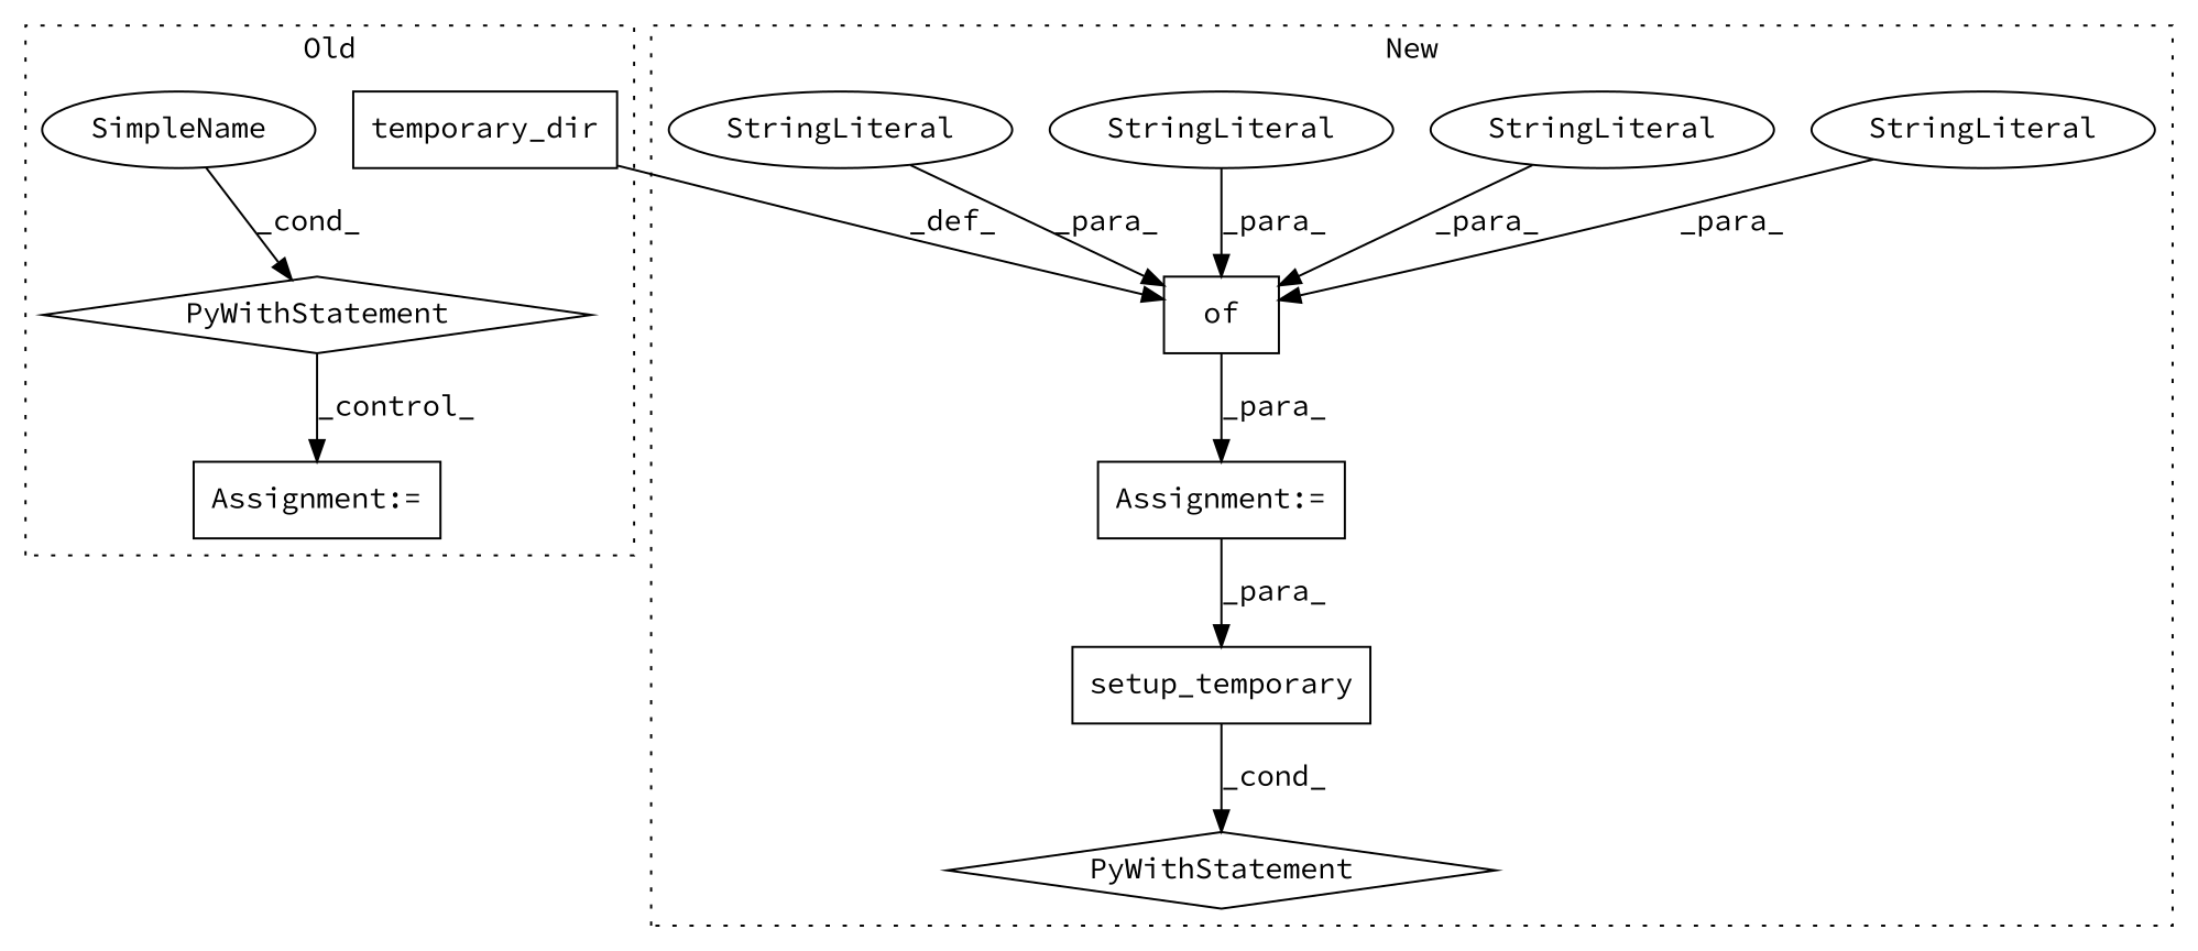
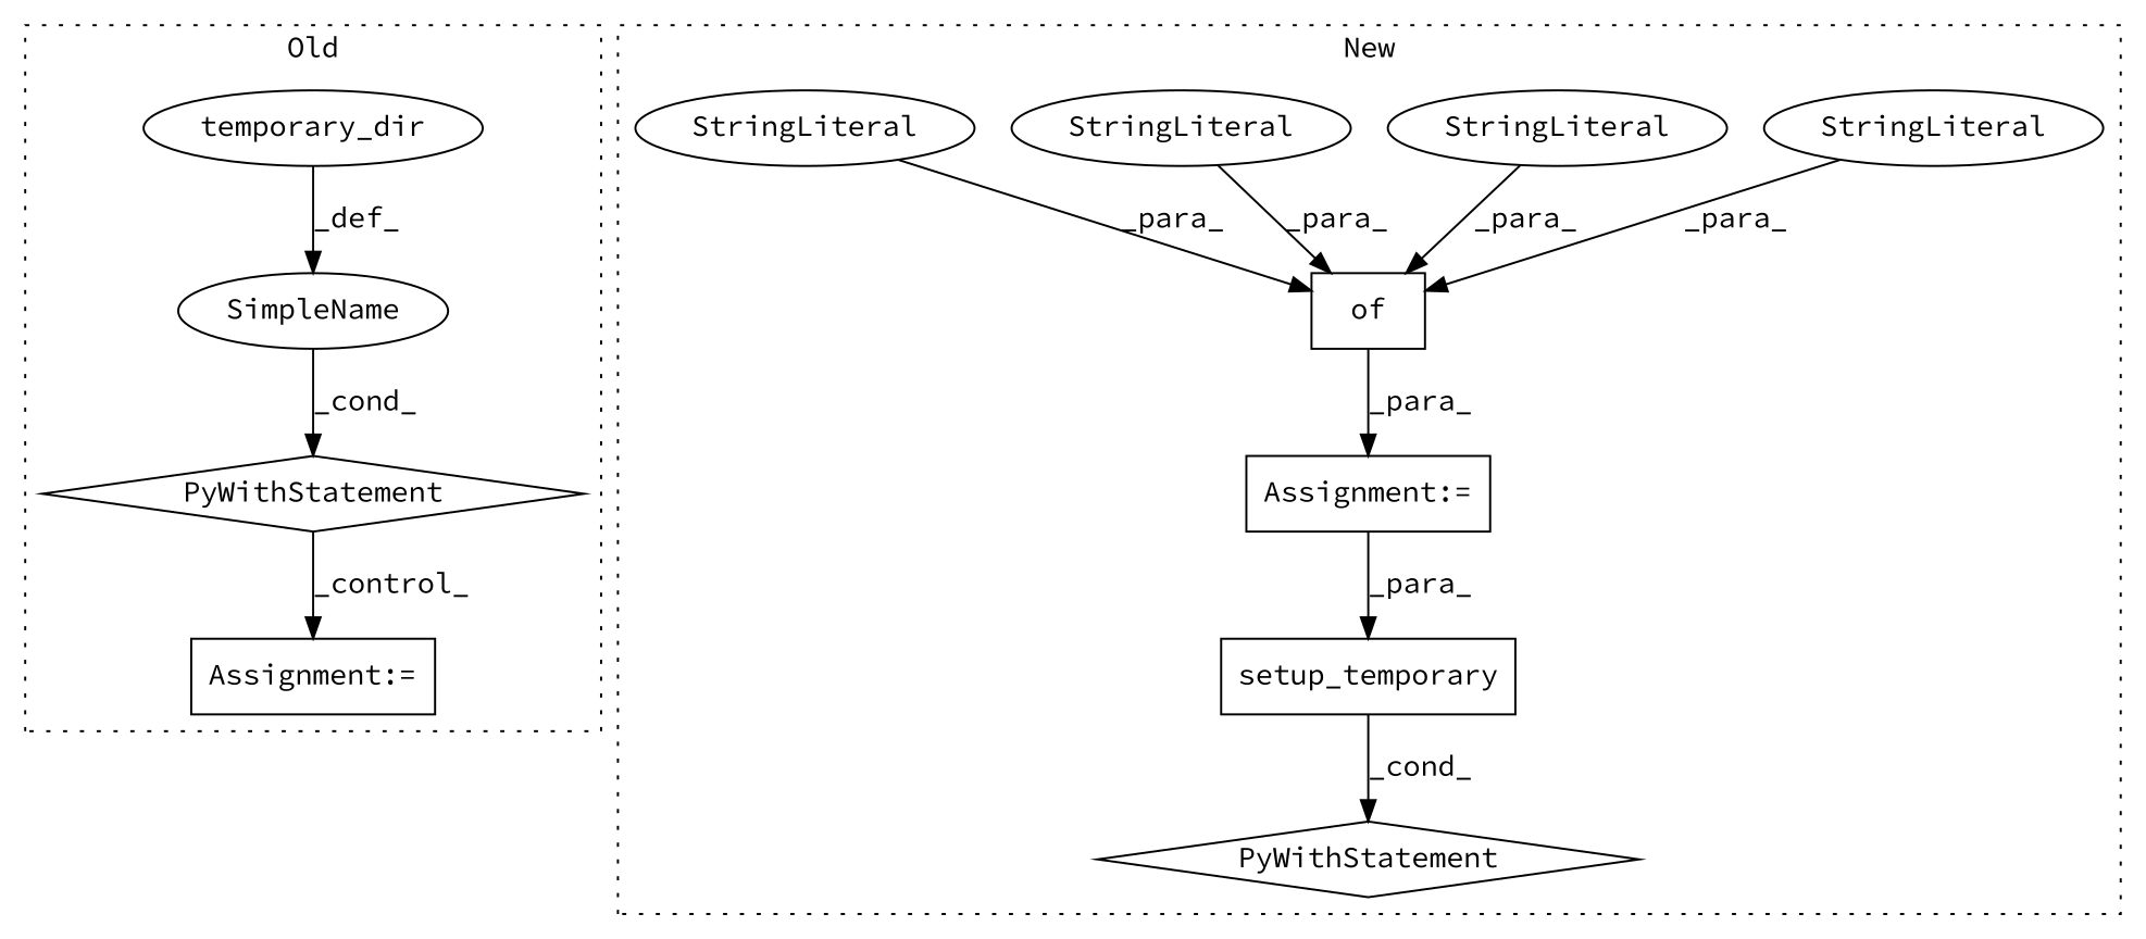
  digraph {
    fontname="Source Code Pro"
    node [a=45 fontname="Source Code Pro" l="10,2" shape=ellipse]
    edge [fontname="Source Code Pro"]
    n1 [a=104 label=PyWithStatement s="1063,1103" shape=diamond]
    n2 [a=42 label=SimpleName l=""]
    n3 [a=7 l=1 label="Assignment:=" s=1146 shape=box]
-   n4 [a=32 l="14,1" label=temporary_dir s="1073,1102" shape=box]
+   n4 [a=32 l="14,1" label=temporary_dir s="1073,1102"]
    n5 [a=32 l="13,1" label=setup_temporary s="864,884" shape=box]
    n6 [a=104 label=PyWithStatement s="849,885" shape=diamond]
    n7 [a=32 l="3,1" label=of s="742,842" shape=box]
    n8 [l=12 label=StringLiteral s=778]
    n9 [l=19 label=StringLiteral s=758]
    n10 [l=12 label=StringLiteral s=745]
    n11 [l=51 label=StringLiteral s=791]
    n12 [a=7 l=1 label="Assignment:=" s=737 shape=box]
    subgraph cluster_1 {
      label=Old
      style=dotted
      n1
      n2
      n3
      n4
    }
    subgraph cluster_2 {
      label=New
      style=dotted
      n5
      n6
      n7
      n8
      n9
      n10
      n11
      n12
    }
    n1 -> n3 [label=_control_]
    n2 -> n1 [label=_cond_]
-   n4 -> n7 [label=_def_]
+   n4 -> n2 [label=_def_]
    n5 -> n6 [label=_cond_]
    n7 -> n12 [label=_para_]
    n8 -> n7 [label=_para_]
    n9 -> n7 [label=_para_]
    n10 -> n7 [label=_para_]
    n11 -> n7 [label=_para_]
    n12 -> n5 [label=_para_]
  }
